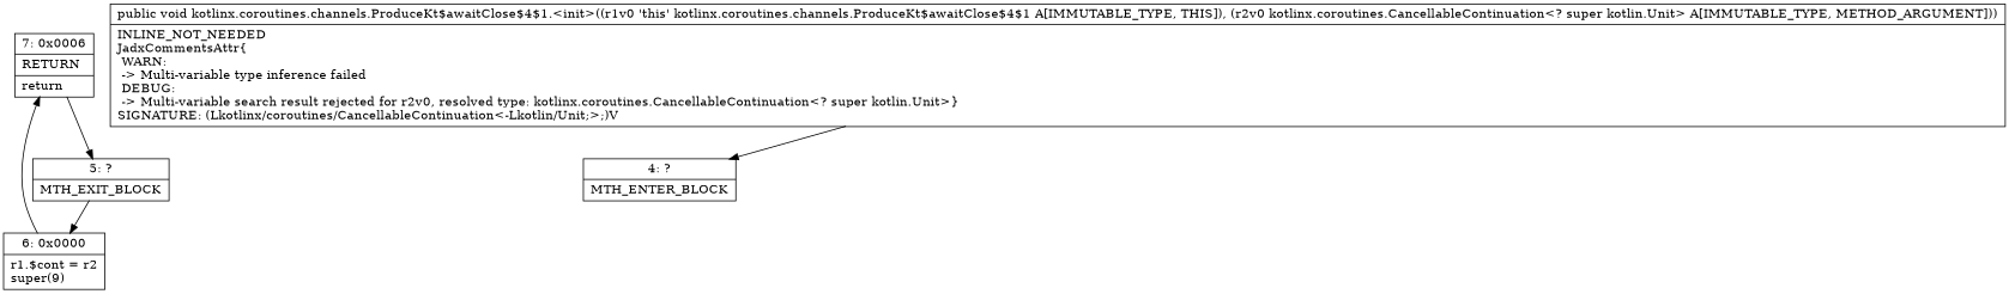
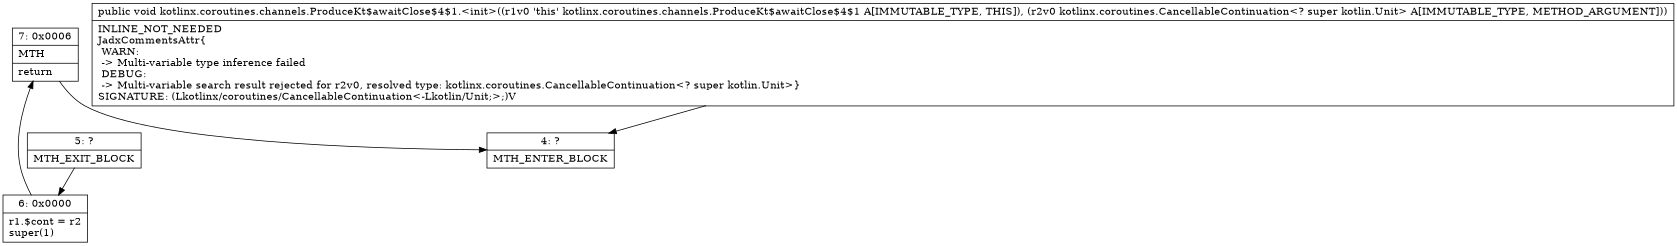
  digraph {
    node [shape=record]
    n1 [label="{4\:\ ?|MTH_ENTER_BLOCK\l}"]
-   n2 [label="{6\:\ 0x0000|r1.$cont = r2\lsuper(9)\l}"]
-   n3 [label="{7\:\ 0x0006|RETURN\l|return\l}"]
+   n2 [label="{6\:\ 0x0000|r1.$cont = r2\lsuper(1)\l}"]
+   n3 [label="{7\:\ 0x0006|MTH\l|return\l}"]
    n4 [label="{5\:\ ?|MTH_EXIT_BLOCK\l}"]
    n5 [label="{public void kotlinx.coroutines.channels.ProduceKt$awaitClose$4$1.\<init\>((r1v0 'this' kotlinx.coroutines.channels.ProduceKt$awaitClose$4$1 A[IMMUTABLE_TYPE, THIS]), (r2v0 kotlinx.coroutines.CancellableContinuation\<? super kotlin.Unit\> A[IMMUTABLE_TYPE, METHOD_ARGUMENT]))  | INLINE_NOT_NEEDED\lJadxCommentsAttr\{\l WARN: \l \-\> Multi\-variable type inference failed\l DEBUG: \l \-\> Multi\-variable search result rejected for r2v0, resolved type: kotlinx.coroutines.CancellableContinuation\<? super kotlin.Unit\>\}\lSIGNATURE: (Lkotlinx\/coroutines\/CancellableContinuation\<\-Lkotlin\/Unit;\>;)V\l}"]
    n2 -> n3
-   n3 -> n4
+   n3 -> n1
    n4 -> n2
    n5 -> n1
  }
